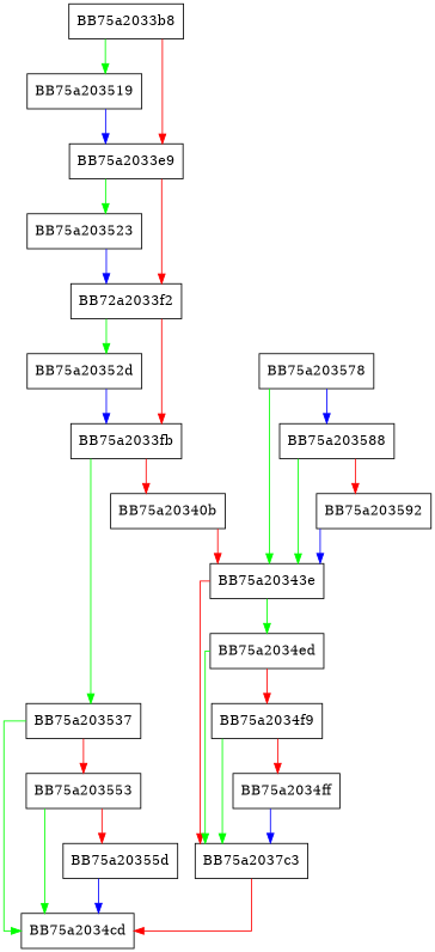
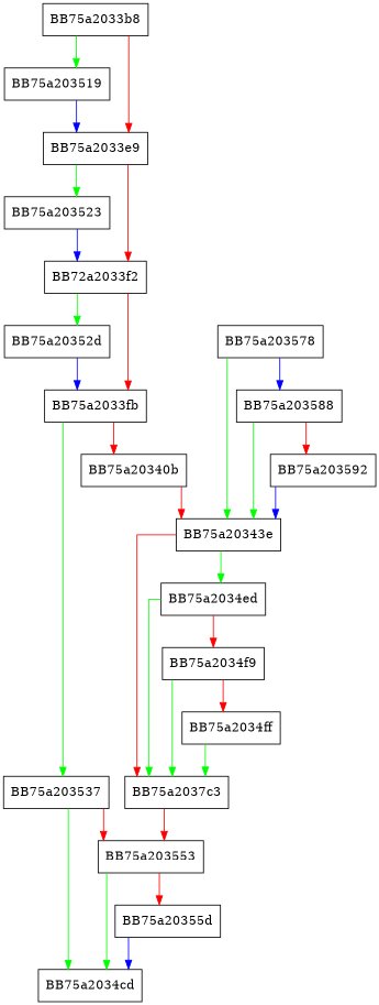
  digraph {
    splines=ortho
    node [shape=box]
    edge [color=red]
    BB75a2033b8
    BB75a203519
    BB75a2033e9
    BB75a203523
    n5 [label=BB72a2033f2]
    BB75a20352d
    BB75a2033fb
    BB75a203537
    BB75a20340b
    BB75a2034cd
    BB75a203553
    BB75a20343e
    BB75a20355d
    BB75a203578
    BB75a203588
    BB75a2034ed
    n17 [label=BB75a2037c3]
    BB75a203592
    BB75a2034f9
    BB75a2034ff
    BB75a2033b8 -> BB75a203519 [color=green]
    BB75a2033b8 -> BB75a2033e9
    BB75a203519 -> BB75a2033e9 [color=blue]
    BB75a2033e9 -> BB75a203523 [color=green]
    BB75a2033e9 -> n5
    BB75a203523 -> n5 [color=blue]
    n5 -> BB75a20352d [color=green]
    n5 -> BB75a2033fb
    BB75a20352d -> BB75a2033fb [color=blue]
    BB75a2033fb -> BB75a203537 [color=green]
    BB75a2033fb -> BB75a20340b
    BB75a203537 -> BB75a2034cd [color=green]
    BB75a203537 -> BB75a203553
    BB75a20340b -> BB75a20343e
    BB75a203553 -> BB75a2034cd [color=green]
    BB75a203553 -> BB75a20355d
    BB75a20343e -> BB75a2034ed [color=green]
    BB75a20343e -> n17
    BB75a20355d -> BB75a2034cd [color=blue]
    BB75a203578 -> BB75a20343e [color=green]
    BB75a203578 -> BB75a203588 [color=blue]
    BB75a203588 -> BB75a20343e [color=green]
    BB75a203588 -> BB75a203592
    BB75a2034ed -> n17 [color=green]
    BB75a2034ed -> BB75a2034f9
-   n17 -> BB75a2034cd
+   n17 -> BB75a203553
    BB75a203592 -> BB75a20343e [color=blue]
    BB75a2034f9 -> n17 [color=green]
    BB75a2034f9 -> BB75a2034ff
-   BB75a2034ff -> n17 [color=blue]
+   BB75a2034ff -> n17 [color=green]
  }
